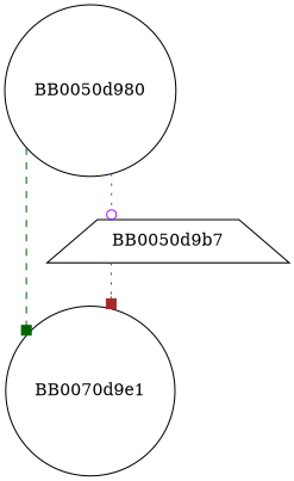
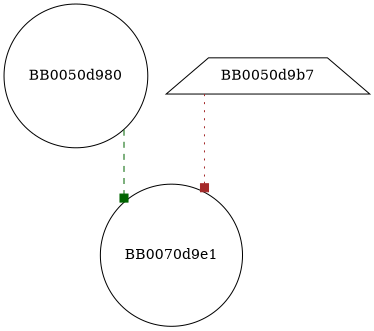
  digraph {
    splines=ortho
    node [shape=circle]
    edge [arrowhead=box style=dotted]
    n1 [label=BB0070d9e1]
    BB0050d980
    BB0050d9b7 [shape=trapezium]
    BB0050d980 -> n1 [color=darkgreen style=dashed]
-   BB0050d980 -> BB0050d9b7 [arrowhead=odot color=purple]
    BB0050d9b7 -> n1 [color=brown]
  }
